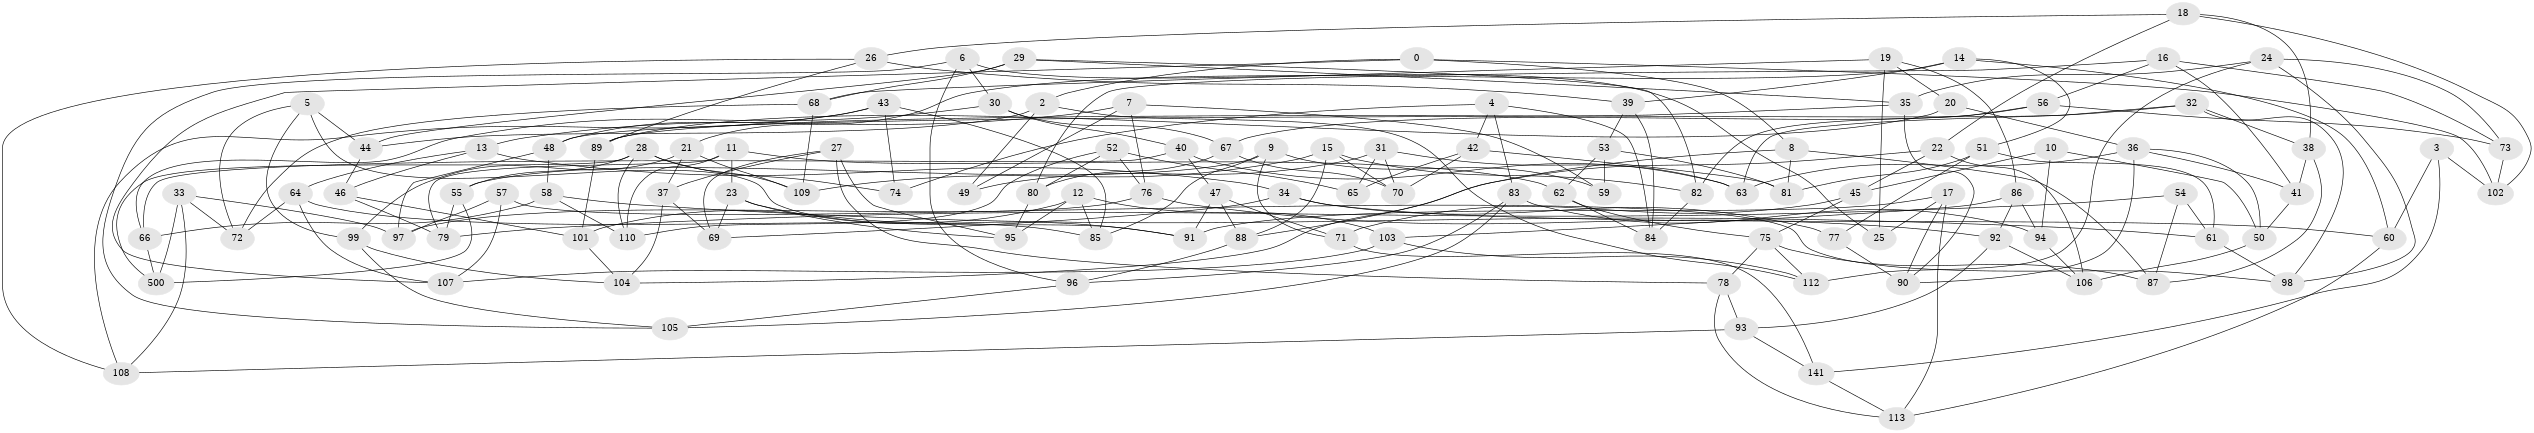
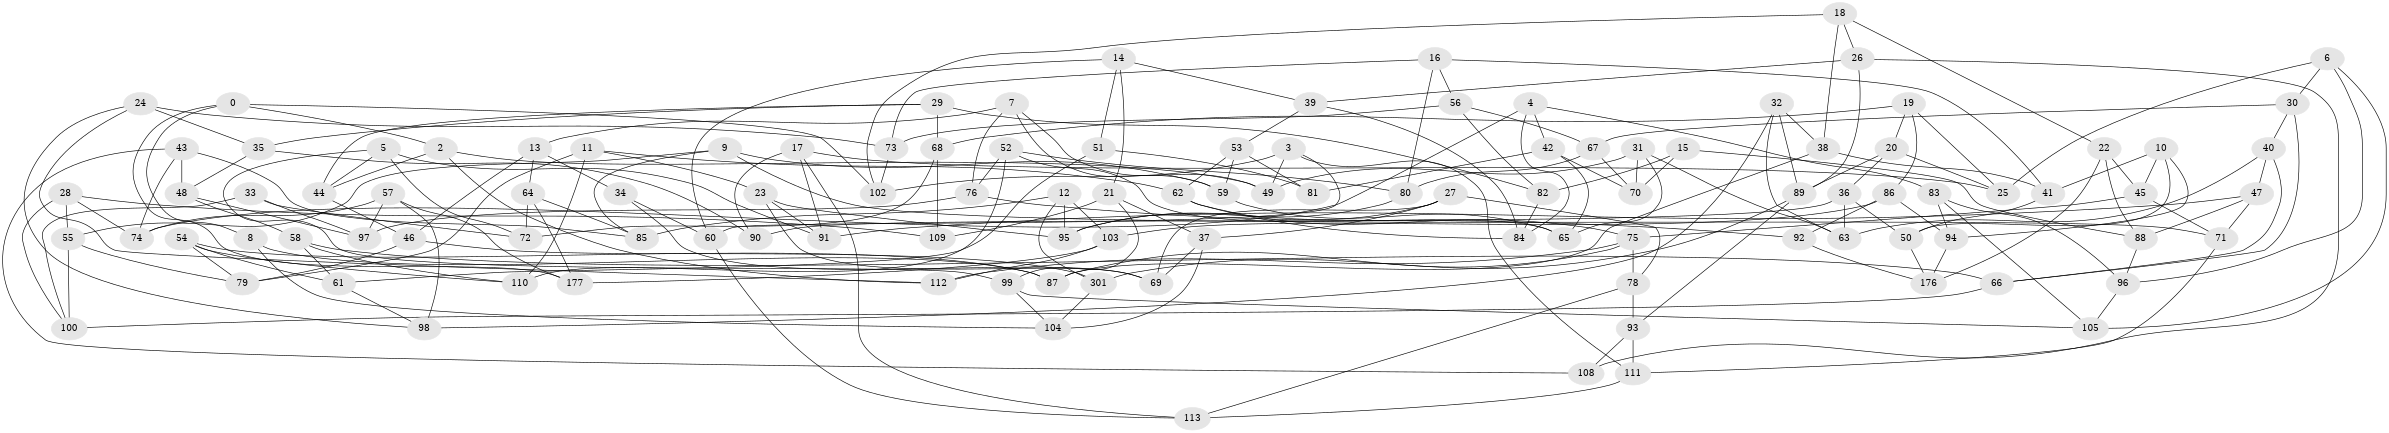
  graph {
    node [color=gray90 style=filled]
    n1 [label=0]
    2
    8
    102
-   107
+   107 [label=177]
    44
    49
    112
    81
    87
    104
    46
    3
    60
-   111 [label=141]
+   111
    113
    4
    42
    74
    83
    84
    70
    65
    96
    105
    94
    5
    72
    91
    99
    6
    25
    30
    40
    66
    67
    7
    13
    59
    76
    34
    64
    97
    92
    9
    55
    71
    85
    79
-   100 [label=500]
+   100
    10
    41
    45
    50
    75
-   106
+   106 [label=176]
    11
    23
    62
    110
    95
    69
    12
-   101
+   101 [label=301]
    103
-   77
    14
    21
    39
    51
    109
    37
    53
    61
    15
    82
    88
    16
    56
    73
    80
    17
    90
    18
    22
    26
    38
    89
    108
    19
    20
    68
    86
    36
    63
    24
    35
    98
    48
    27
    78
    93
    28
    29
    47
    31
    32
    33
    58
    43
    52
    54
    57
    n1 -- 2
    n1 -- 8
    n1 -- 102
    n1 -- 107
    2 -- 44
    2 -- 49
    2 -- 112
-   8 -- 81
    8 -- 87
    8 -- 104
    44 -- 46
    46 -- 79
    46 -- 101
    3 -- 102
+   3 -- 49
    3 -- 60
    3 -- 111
    60 -- 113
    111 -- 113
    4 -- 42
    4 -- 74
    4 -- 83
    4 -- 84
    42 -- 81
    42 -- 70
    42 -- 65
    83 -- 96
    83 -- 105
    83 -- 94
    96 -- 105
    94 -- 106
    5 -- 44
    5 -- 72
    5 -- 91
    5 -- 99
    99 -- 104
    99 -- 105
    6 -- 96
    6 -- 105
    6 -- 25
    6 -- 30
    30 -- 40
    30 -- 66
    30 -- 67
    40 -- 66
    40 -- 63
    40 -- 47
    66 -- 100
    67 -- 70
    67 -- 80
    7 -- 49
    7 -- 13
    7 -- 59
    7 -- 76
    13 -- 46
    13 -- 34
    13 -- 64
+   59 -- 65
    76 -- 97
    76 -- 92
    34 -- 60
    34 -- 69
-   34 -- 77
    64 -- 107
    64 -- 72
    64 -- 85
    92 -- 106
-   92 -- 93
+   89 -- 93
    9 -- 59
    9 -- 55
    9 -- 71
    9 -- 85
    55 -- 79
    55 -- 100
    71 -- 111
    10 -- 94
-   36 -- 41
+   10 -- 41
    10 -- 45
    10 -- 50
    41 -- 50
    45 -- 71
    45 -- 75
    50 -- 106
    75 -- 112
    75 -- 87
    75 -- 78
    11 -- 79
    11 -- 23
    11 -- 62
    11 -- 110
    23 -- 91
    23 -- 95
    23 -- 69
    62 -- 84
    62 -- 75
    12 -- 85
    12 -- 95
    12 -- 101
    12 -- 103
    101 -- 104
    103 -- 107
    103 -- 112
-   77 -- 90
    14 -- 60
    14 -- 21
    14 -- 39
    14 -- 51
    21 -- 99
    21 -- 109
    21 -- 37
    39 -- 84
    39 -- 53
    51 -- 81
-   51 -- 77
    51 -- 61
    37 -- 104
    37 -- 69
    53 -- 81
    53 -- 59
    53 -- 62
    61 -- 98
    15 -- 70
-   15 -- 109
    15 -- 82
    15 -- 88
    82 -- 84
    88 -- 96
    16 -- 41
    16 -- 56
    16 -- 73
    16 -- 80
    56 -- 67
    56 -- 82
    56 -- 73
    73 -- 102
    80 -- 95
    17 -- 113
    17 -- 91
    17 -- 25
    17 -- 90
    18 -- 102
    18 -- 22
    18 -- 26
    18 -- 38
    22 -- 45
    22 -- 106
    22 -- 88
    26 -- 39
    26 -- 89
    26 -- 108
    38 -- 87
    38 -- 41
    89 -- 101
    19 -- 25
    19 -- 20
    19 -- 68
    19 -- 86
+   20 -- 25
    20 -- 89
    20 -- 36
    68 -- 72
    68 -- 109
    86 -- 94
    86 -- 92
    86 -- 103
    36 -- 50
    36 -- 90
    36 -- 63
    24 -- 112
    24 -- 73
    24 -- 35
    24 -- 98
    35 -- 90
    35 -- 48
    48 -- 97
    48 -- 58
    27 -- 95
    27 -- 69
    27 -- 37
    27 -- 78
    78 -- 113
    78 -- 93
    93 -- 111
    93 -- 108
    28 -- 74
    28 -- 55
    28 -- 100
    28 -- 109
    29 -- 44
    29 -- 82
    29 -- 68
    29 -- 35
    47 -- 91
    47 -- 71
    47 -- 88
    31 -- 49
    31 -- 70
    31 -- 65
    31 -- 63
    32 -- 38
    32 -- 89
    32 -- 63
    32 -- 98
    33 -- 72
    33 -- 97
    33 -- 100
-   33 -- 108
    58 -- 66
    58 -- 110
    58 -- 61
    43 -- 74
    43 -- 85
    43 -- 108
    43 -- 48
    52 -- 65
    52 -- 76
    52 -- 110
    52 -- 80
    54 -- 87
    54 -- 79
-   28 -- 110
+   54 -- 110
    54 -- 61
    57 -- 107
+   57 -- 74
    57 -- 97
    57 -- 98
  }
